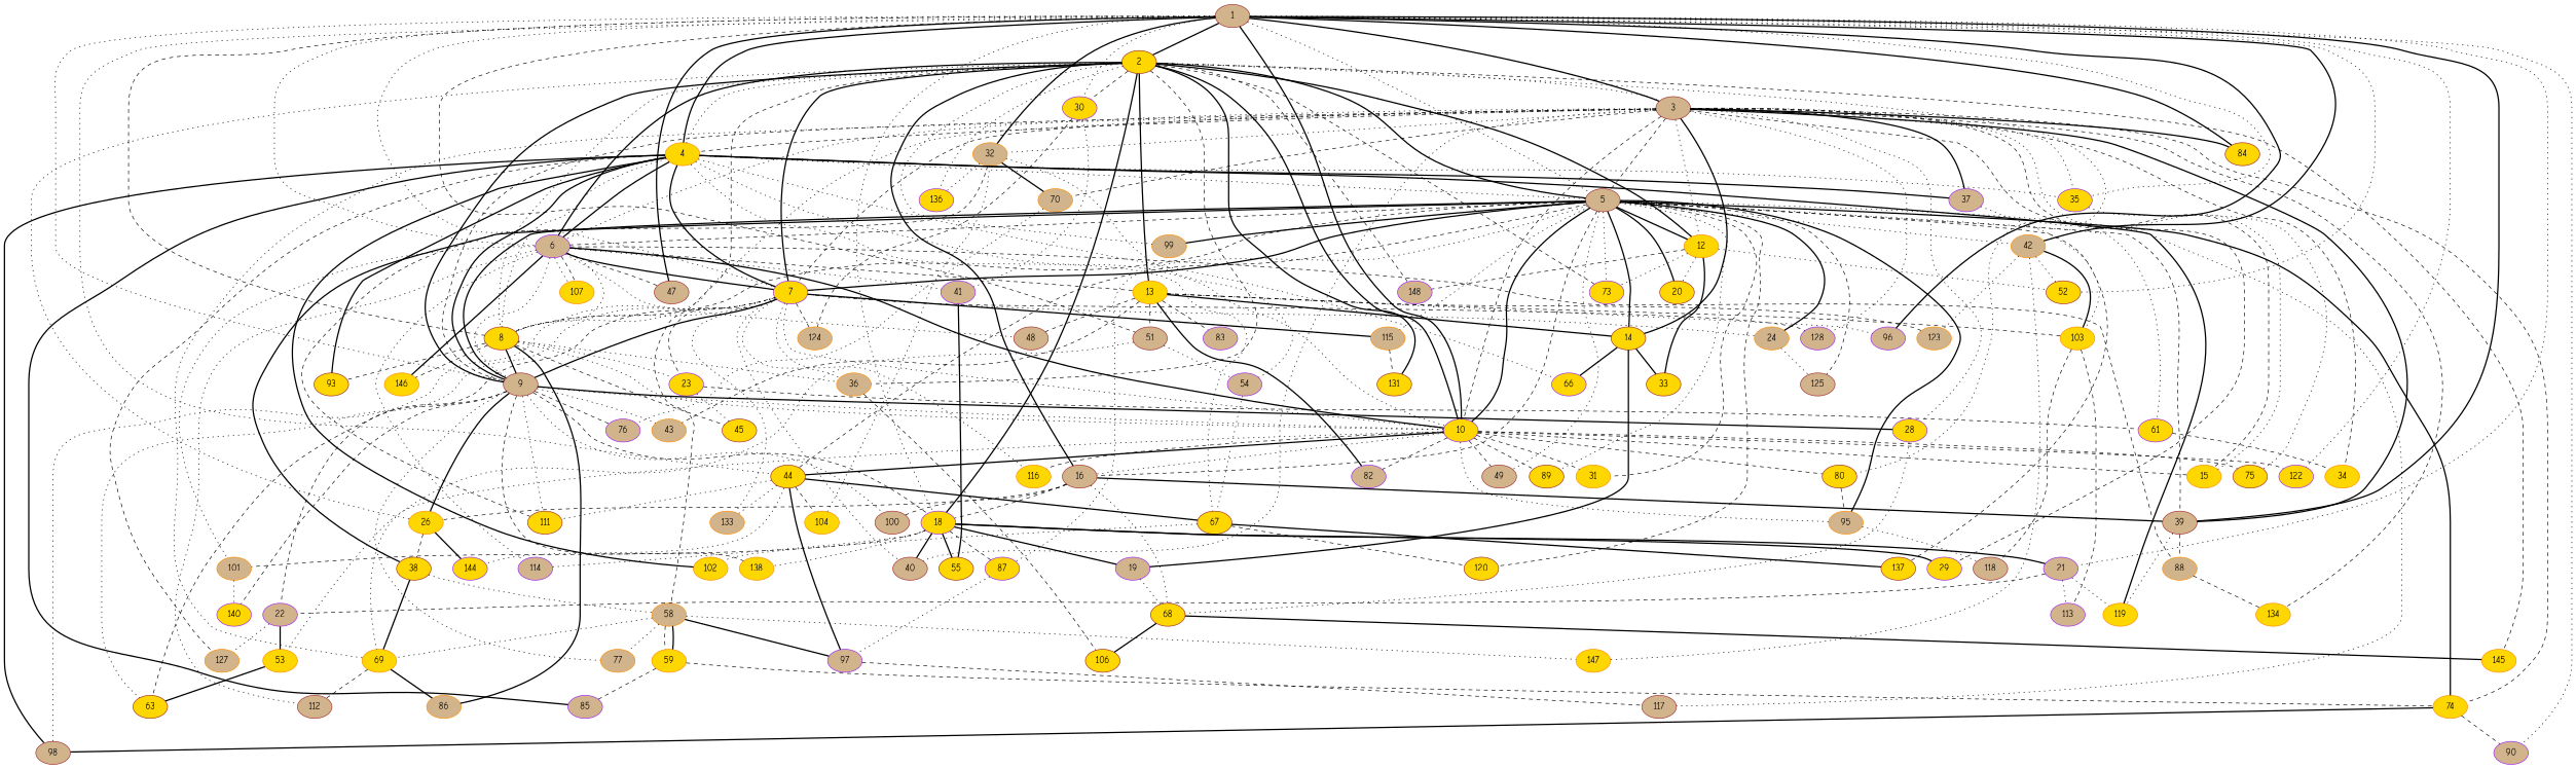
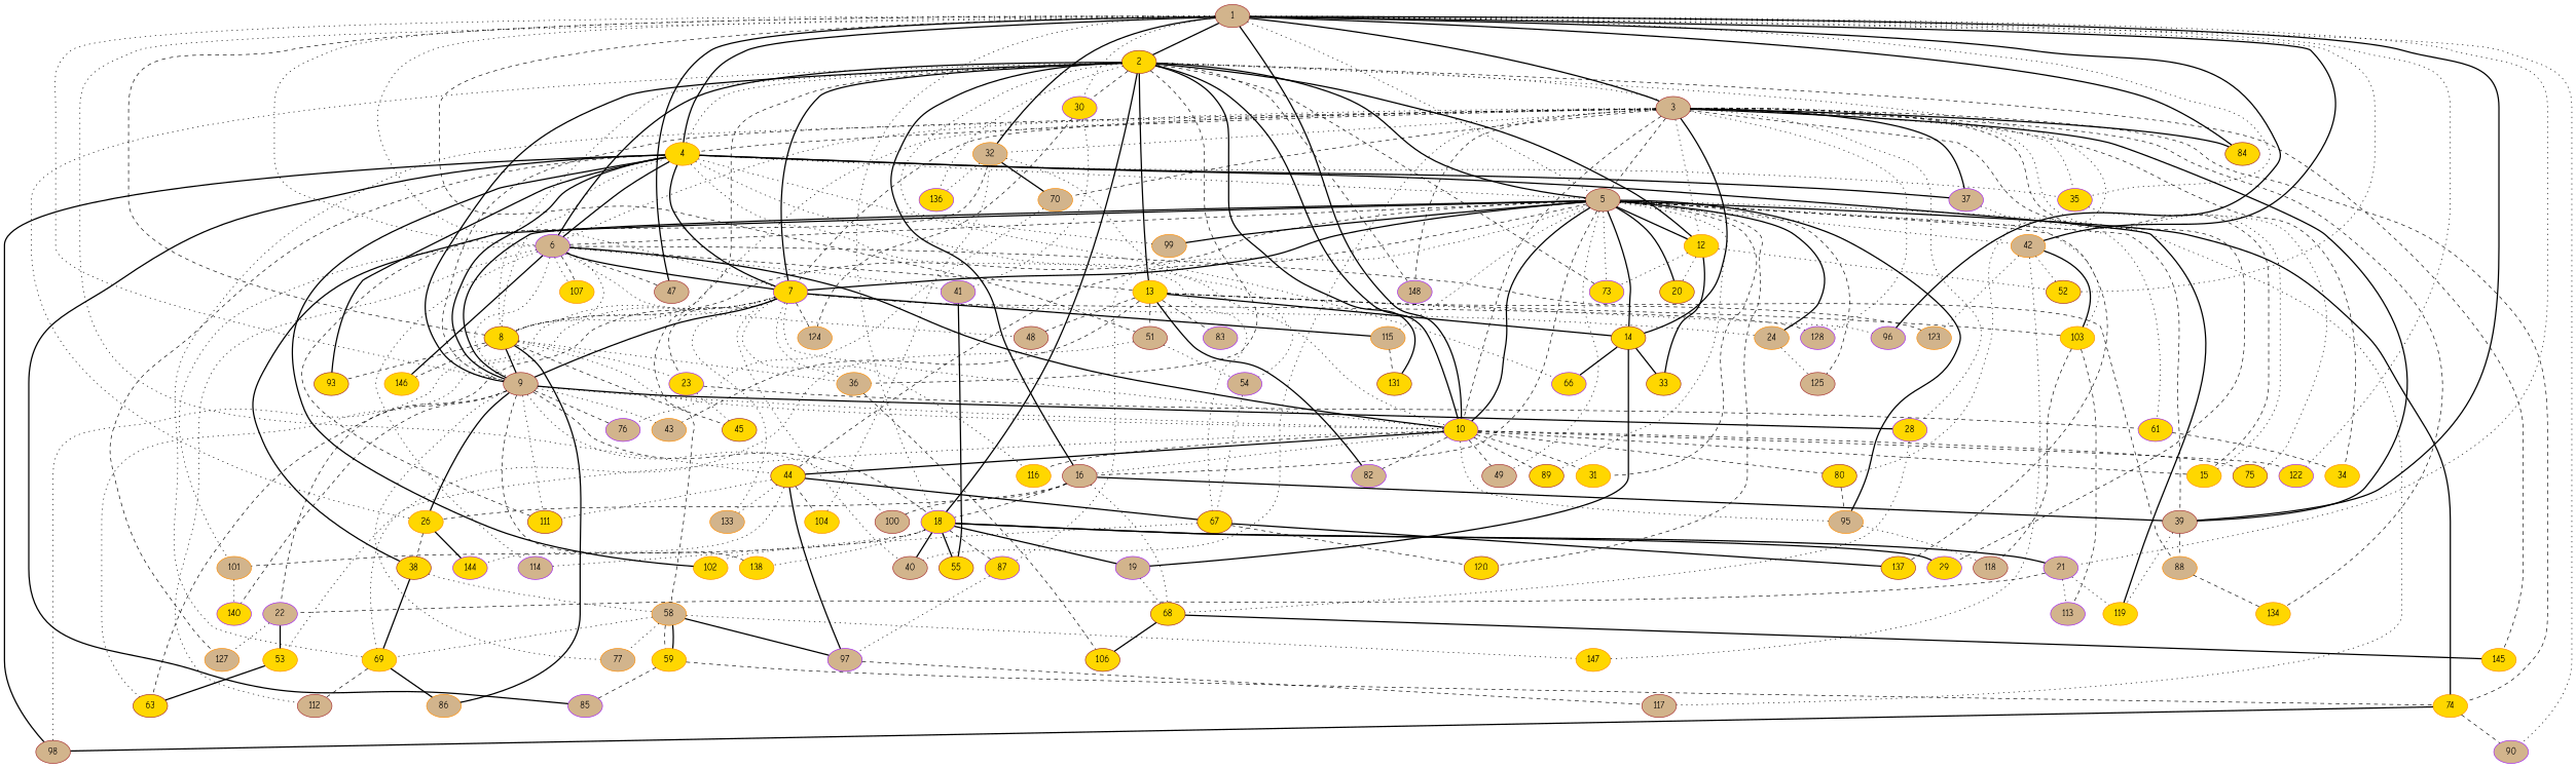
  graph {
    fontname="Comic Neue"
    node [color=brown fillcolor=gold fontname="Comic Neue" style=filled]
    edge [fontname="Comic Neue" style=dotted]
    1 [fillcolor=tan super="+105"]
    2 [super="+60"]
    3 [fillcolor=tan super="+81"]
    4 [color=darkorange super="+57"]
    5 [fillcolor=tan super="+27"]
    6 [color=purple fillcolor=tan super="+11"]
    7 [color=purple super="+46"]
    8 [super="+143"]
    9 [fillcolor=tan super="+71"]
    10 [color=purple super="+65"]
    18 [color=purple super="+132"]
    21 [color=purple fillcolor=tan]
    30 [color=purple]
    32 [color=darkorange fillcolor=tan]
    35 [color=purple]
    39 [fillcolor=tan super="+50"]
    42 [color=darkorange fillcolor=tan super="+56"]
    44 [super="+72"]
    47 [fillcolor=tan]
    51 [fillcolor=tan]
    52 [super="+62"]
    84
    90 [color=purple fillcolor=tan]
    96 [color=purple fillcolor=tan]
    122 [color=purple]
    12 [color=darkorange super="+130"]
    13 [color=darkorange super="+25"]
    16 [fillcolor=tan super="+17"]
    26 [color=darkorange super="+121"]
    36 [color=darkorange fillcolor=tan super="+142"]
    58 [color=darkorange fillcolor=tan super="+94"]
    73 [color=purple super="+126"]
    80
    99 [color=darkorange fillcolor=tan]
    131
    136 [color=purple]
    145 [color=darkorange]
    148 [color=purple fillcolor=tan]
    14
    15 [color=darkorange]
    28 [color=purple]
    29 [color=purple]
    34 [color=darkorange]
    37 [color=purple fillcolor=tan]
    40 [fillcolor=tan super="+78"]
    69 [color=darkorange super="+91"]
    70 [color=darkorange fillcolor=tan]
    74 [color=darkorange super="+79"]
    128 [color=purple fillcolor=tan]
    134 [color=darkorange]
    66 [color=purple]
    67 [super="+92"]
    85 [color=purple fillcolor=tan]
    93
    98 [fillcolor=tan super="+108"]
    102 [color=darkorange]
    119 [color=darkorange super="+129"]
    127 [color=darkorange fillcolor=tan]
    20
    24 [color=darkorange fillcolor=tan]
    31 [color=darkorange]
    38
    49 [fillcolor=tan]
    61 [color=purple]
    87 [color=purple super="+109"]
    89
    95 [color=darkorange fillcolor=tan super="+139"]
    115 [color=darkorange fillcolor=tan]
    117 [fillcolor=tan]
    120
    125 [fillcolor=tan]
    137
    41 [color=purple fillcolor=tan]
    48 [fillcolor=tan]
    88 [color=darkorange fillcolor=tan]
    101 [color=darkorange fillcolor=tan]
    107 [color=darkorange]
    112 [fillcolor=tan]
    114 [color=purple fillcolor=tan]
    146 [color=darkorange]
    22 [color=purple fillcolor=tan]
    23 [color=purple]
    63 [super="+64"]
    116 [color=darkorange]
    124 [color=darkorange fillcolor=tan]
    133 [color=darkorange fillcolor=tan]
    45
    86 [color=darkorange fillcolor=tan]
    43 [color=darkorange fillcolor=tan]
    76 [color=purple fillcolor=tan]
    77 [color=darkorange fillcolor=tan]
    100 [fillcolor=tan]
    111 [super="+141"]
    138 [color=darkorange]
    140 [color=purple]
    53 [color=darkorange]
    75
    82 [color=purple fillcolor=tan]
    19 [color=purple fillcolor=tan]
    55
    113 [color=purple fillcolor=tan]
    54 [color=purple fillcolor=tan]
    104 [color=darkorange]
    103 [color=darkorange super="+110"]
    123 [color=darkorange fillcolor=tan]
    147 [color=darkorange]
    144 [color=purple]
    97 [color=purple fillcolor=tan]
    33
    83 [color=purple fillcolor=tan]
    68 [super="+135"]
    106
    59 [color=darkorange]
    118 [fillcolor=tan]
    1 -- 2 [style=bold]
    1 -- 3 [style=bold]
    1 -- 4 [style=bold]
    1 -- 5
    1 -- 6
    1 -- 7
    1 -- 8 [style=dashed]
    1 -- 9
    1 -- 10 [style=bold]
    1 -- 18
    1 -- 21
    1 -- 30
    1 -- 32 [style=bold]
    1 -- 35
    1 -- 39 [style=bold]
    1 -- 42 [style=bold]
    1 -- 44
    1 -- 47 [style=bold]
    1 -- 51 [style=dashed]
    1 -- 52
    1 -- 84 [style=bold]
    1 -- 90
    1 -- 96 [style=bold]
    1 -- 122
    2 -- 3
    2 -- 4
    2 -- 5 [style=bold weight=2]
    2 -- 6 [style=bold]
    2 -- 7 [style=bold]
    2 -- 8
    2 -- 9 [style=bold]
    2 -- 10 [style=bold]
    2 -- 18 [style=bold]
    2 -- 30 [style=dashed]
    2 -- 12 [style=bold]
    2 -- 13 [style=bold]
    2 -- 16 [style=bold]
    2 -- 26
    2 -- 36 [style=dashed]
    2 -- 58 [style=dashed]
    2 -- 73 [style=dashed]
    2 -- 80
    2 -- 99
    2 -- 131 [style=bold]
    2 -- 136
    2 -- 145 [style=dashed]
    2 -- 148 [style=dashed]
    3 -- 4 [style=dashed]
    3 -- 5 [style=dashed]
    3 -- 6
    3 -- 7 [style=dashed]
    3 -- 8
    3 -- 9 [style=dashed]
    3 -- 10 [style=dashed weight=2]
    3 -- 32
    3 -- 35
    3 -- 39 [style=bold]
    3 -- 84 [style=bold]
    3 -- 12
-   12 -- 148 [style=dashed]
+   3 -- 148 [style=dashed]
    3 -- 14 [style=bold]
    3 -- 15 [style=dashed]
    3 -- 15
    3 -- 28
    3 -- 29 [style=dashed]
    3 -- 34 [style=dashed]
    3 -- 37 [style=bold]
    3 -- 40
    3 -- 69
    3 -- 70 [style=dashed]
    3 -- 74 [style=dashed]
    3 -- 128
    3 -- 134 [style=dashed]
    4 -- 5
    4 -- 6 [style=bold]
    4 -- 7 [style=bold]
    4 -- 8
    4 -- 9 [style=bold]
    4 -- 10
    4 -- 35
    4 -- 37 [style=bold]
    4 -- 66
    4 -- 67
    4 -- 85 [style=bold]
    4 -- 93 [style=bold]
    4 -- 98 [style=bold]
    4 -- 102 [style=bold]
    4 -- 119 [style=bold]
    4 -- 127 [style=dashed]
    5 -- 6 [style=dashed]
    5 -- 7 [style=bold]
    5 -- 8 [style=dashed weight=2]
    5 -- 9 [style=bold]
    5 -- 10 [style=bold]
    5 -- 39 [style=dashed]
    5 -- 42 [weight=2]
    5 -- 44 [style=dashed]
    5 -- 12 [style=bold]
    5 -- 16 [style=dashed]
    5 -- 73
    5 -- 99 [style=bold]
    5 -- 14 [style=bold]
    5 -- 74 [style=bold]
    5 -- 20 [style=bold]
    5 -- 24 [style=bold]
    5 -- 31 [style=dashed]
    5 -- 38 [style=bold]
    5 -- 49
    5 -- 61
    5 -- 87
    5 -- 89
    5 -- 95 [style=bold]
    5 -- 115
    5 -- 117
    5 -- 120 [style=dashed]
    5 -- 125 [style=dashed]
    5 -- 137 [style=dashed]
    6 -- 7 [style=bold]
    6 -- 8
    6 -- 9 [weight=2]
    6 -- 10 [style=bold]
    6 -- 47 [style=dashed]
    6 -- 13 [style=dashed]
    6 -- 41
    6 -- 48
    6 -- 88 [style=dashed]
    6 -- 101
    6 -- 107
    6 -- 107 [style=dashed]
    6 -- 112
    6 -- 114
    6 -- 146 [style=bold]
    7 -- 8
    7 -- 9 [style=bold weight=2]
    7 -- 10
    7 -- 36
    7 -- 40
    7 -- 128 [style=dashed]
    7 -- 98
    7 -- 24
    7 -- 115 [style=bold]
    7 -- 22 [style=dashed]
    7 -- 23 [style=dashed]
    7 -- 63
    7 -- 116
    7 -- 124 [style=dashed]
    7 -- 133
    8 -- 9 [style=bold]
    8 -- 10
    8 -- 36
    8 -- 93 [style=dashed]
    8 -- 146 [style=dashed]
    8 -- 23
    8 -- 45 [style=dashed]
    8 -- 86 [style=bold]
    9 -- 10
    9 -- 18 [style=dashed]
    9 -- 26 [style=bold]
    9 -- 28 [style=bold]
    9 -- 63 [style=dashed]
    9 -- 43
    9 -- 76 [style=dashed]
    9 -- 77
    9 -- 100
    9 -- 111
    9 -- 138 [style=dashed]
    9 -- 140 [style=dashed]
    10 -- 44 [style=bold]
    10 -- 122 [style=dashed]
    10 -- 16
    10 -- 80 [style=dashed]
    10 -- 15 [style=dashed]
    10 -- 31 [style=dashed]
    10 -- 49 [style=dashed]
    10 -- 89 [style=dashed]
    10 -- 95
    10 -- 116 [style=dashed]
    10 -- 53
    10 -- 75 [style=dashed]
    10 -- 82 [style=dashed]
    18 -- 21 [style=bold]
    18 -- 29 [style=bold]
    18 -- 40 [style=bold]
    18 -- 87 [style=dashed]
    18 -- 101 [style=dashed]
    18 -- 114
    18 -- 138
    18 -- 19 [style=bold]
    18 -- 55 [style=bold]
    21 -- 119
    21 -- 22 [style=dashed]
    21 -- 113
    30 -- 41
    30 -- 124 [style=dashed]
    32 -- 136
    32 -- 70 [style=bold]
    32 -- 111 [style=dashed]
    32 -- 54
    32 -- 104
    35 -- 75
    39 -- 119
    39 -- 88 [style=dashed]
    42 -- 52
    42 -- 103 [style=bold]
    42 -- 123
    42 -- 147
    44 -- 67 [style=bold]
    44 -- 133
    44 -- 111
    44 -- 104 [style=dashed]
    44 -- 144
    44 -- 97 [style=bold]
    51 -- 69
    51 -- 54
    12 -- 52
    12 -- 73
    12 -- 20
    12 -- 33 [style=bold]
    13 -- 51 [style=dashed]
    13 -- 96
    13 -- 14 [style=bold]
    13 -- 48 [style=dashed]
    13 -- 43 [style=dashed]
    13 -- 82 [style=bold]
    13 -- 103 [style=dashed]
    13 -- 123 [style=dashed]
    13 -- 83 [style=dashed weight=2]
    16 -- 18 [style=dashed]
    16 -- 39 [style=bold]
    16 -- 26 [style=dashed]
    16 -- 100 [style=dashed]
    16 -- 68
    26 -- 38 [style=dashed]
    26 -- 144 [style=bold]
    36 -- 106 [style=dashed]
    58 -- 69
    58 -- 77
    58 -- 147
    58 -- 97 [style=bold]
    58 -- 59 [style=dashed]
    58 -- 59 [style=bold]
    80 -- 95 [style=dashed]
    14 -- 66 [style=bold]
    14 -- 19 [style=bold]
    14 -- 33 [style=bold]
    28 -- 68
    37 -- 103
    69 -- 112 [style=dashed]
    69 -- 86 [style=bold]
    70 -- 76
    74 -- 90 [style=dashed]
    74 -- 98 [style=bold]
    67 -- 102
    67 -- 120 [style=dashed]
    67 -- 137 [style=bold]
    24 -- 125
    38 -- 58
    38 -- 69 [style=bold]
    61 -- 34 [style=dashed]
    87 -- 97
    95 -- 118
    115 -- 131 [style=dashed]
    41 -- 55 [style=bold]
    88 -- 134 [style=dashed]
    101 -- 140
    22 -- 127
    22 -- 53 [style=bold]
    23 -- 61 [style=dashed]
    23 -- 45
    53 -- 63 [style=bold]
    19 -- 68
    54 -- 67
    103 -- 113 [style=dashed]
    103 -- 118 [style=dashed]
    97 -- 117 [style=dashed]
    68 -- 145 [style=bold]
    68 -- 106 [style=bold]
    59 -- 74 [style=dashed]
    59 -- 85 [style=dashed]
  }
